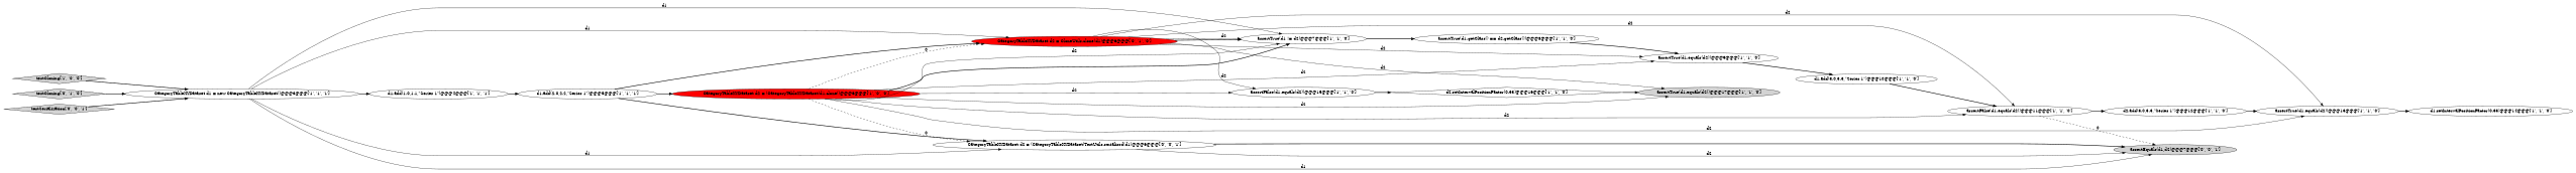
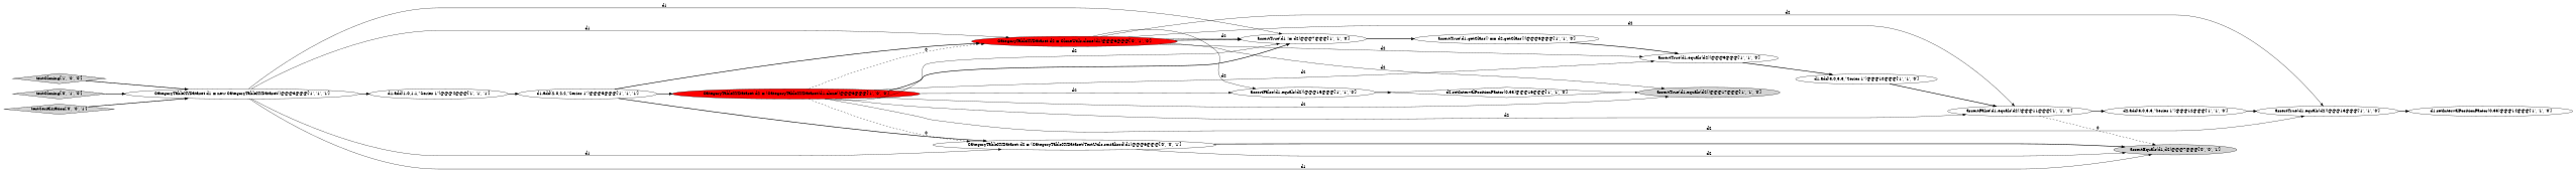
  digraph {
    rankdir=LR
    node [fillcolor=white shape=ellipse style=filled]
    edge [style=bold]
    n1 [label="d1.add(1.0,1.1,\"Series 1\")@@@4@@@['1', '1', '1']"]
    n2 [label="d1.add(2.0,2.2,\"Series 1\")@@@5@@@['1', '1', '1']"]
    n3 [label="CategoryTableXYDataset d2 = (CategoryTableXYDataset)TestUtils.serialised(d1)@@@6@@@['0', '0', '1']"]
    n4 [fillcolor=red label="CategoryTableXYDataset d2 = CloneUtils.clone(d1)@@@6@@@['0', '1', '0']"]
    n5 [fillcolor=red label="CategoryTableXYDataset d2 = (CategoryTableXYDataset)d1.clone()@@@6@@@['1', '0', '0']"]
    n6 [label="CategoryTableXYDataset d1 = new CategoryTableXYDataset()@@@3@@@['1', '1', '1']"]
    n7 [fillcolor=lightgray label="assertEquals(d1,d2)@@@7@@@['0', '0', '1']"]
    n8 [label="assertTrue(d1 != d2)@@@7@@@['1', '1', '0']"]
    n9 [label="assertTrue(d1.getClass() == d2.getClass())@@@8@@@['1', '1', '0']"]
    n10 [label="assertTrue(d1.equals(d2))@@@9@@@['1', '1', '0']"]
    n11 [fillcolor=lightgray label="assertTrue(d1.equals(d2))@@@17@@@['1', '1', '0']"]
    n12 [label="assertFalse(d1.equals(d2))@@@15@@@['1', '1', '0']"]
    n13 [label="assertTrue(d1.equals(d2))@@@13@@@['1', '1', '0']"]
    n14 [label="assertFalse(d1.equals(d2))@@@11@@@['1', '1', '0']"]
    n15 [label="d1.add(3.0,3.3,\"Series 1\")@@@10@@@['1', '1', '0']"]
    n16 [label="d2.setIntervalPositionFactor(0.33)@@@16@@@['1', '1', '0']" shape=diamond]
    n17 [label="d1.setIntervalPositionFactor(0.33)@@@14@@@['1', '1', '0']"]
    n18 [label="d2.add(3.0,3.3,\"Series 1\")@@@12@@@['1', '1', '0']"]
    n19 [fillcolor=lightgray label="testCloning['1', '0', '0']" shape=diamond]
    n20 [fillcolor=lightgray label="testCloning['0', '1', '0']" shape=diamond]
    n21 [fillcolor=lightgray label="testSerialization['0', '0', '1']" shape=diamond]
    n1 -> n2
    n2 -> n3
    n2 -> n4
    n2 -> n5
    n3 -> n7 [label=d2 style=solid]
    n3 -> n7
    n4 -> n8 [label=d2 style=solid]
    n4 -> n8
    n4 -> n10 [label=d2 style=solid]
    n4 -> n11 [label=d2 style=solid]
    n4 -> n12 [label=d2 style=solid]
    n4 -> n13 [label=d2 style=solid]
    n4 -> n14 [label=d2 style=solid]
    n5 -> n3 [label=0 style=dashed]
    n5 -> n4 [label=0 style=dashed]
    n5 -> n8 [label=d2 style=solid]
    n5 -> n8
    n5 -> n10 [label=d2 style=solid]
    n5 -> n11 [label=d2 style=solid]
    n5 -> n12 [label=d2 style=solid]
    n5 -> n13 [label=d2 style=solid]
    n5 -> n14 [label=d2 style=solid]
    n6 -> n1
    n6 -> n3 [label=d1 style=solid]
    n6 -> n4 [label=d1 style=solid]
    n6 -> n7 [label=d1 style=solid]
    n6 -> n8 [label=d1 style=solid]
    n8 -> n9
    n9 -> n10
    n10 -> n15
    n12 -> n16
    n13 -> n17
    n14 -> n7 [label=0 style=dashed]
    n14 -> n18
    n15 -> n14
-   n16 -> n11
+   n16 -> n11 [style=solid]
    n18 -> n13
    n19 -> n6
    n20 -> n6
    n21 -> n6
  }
